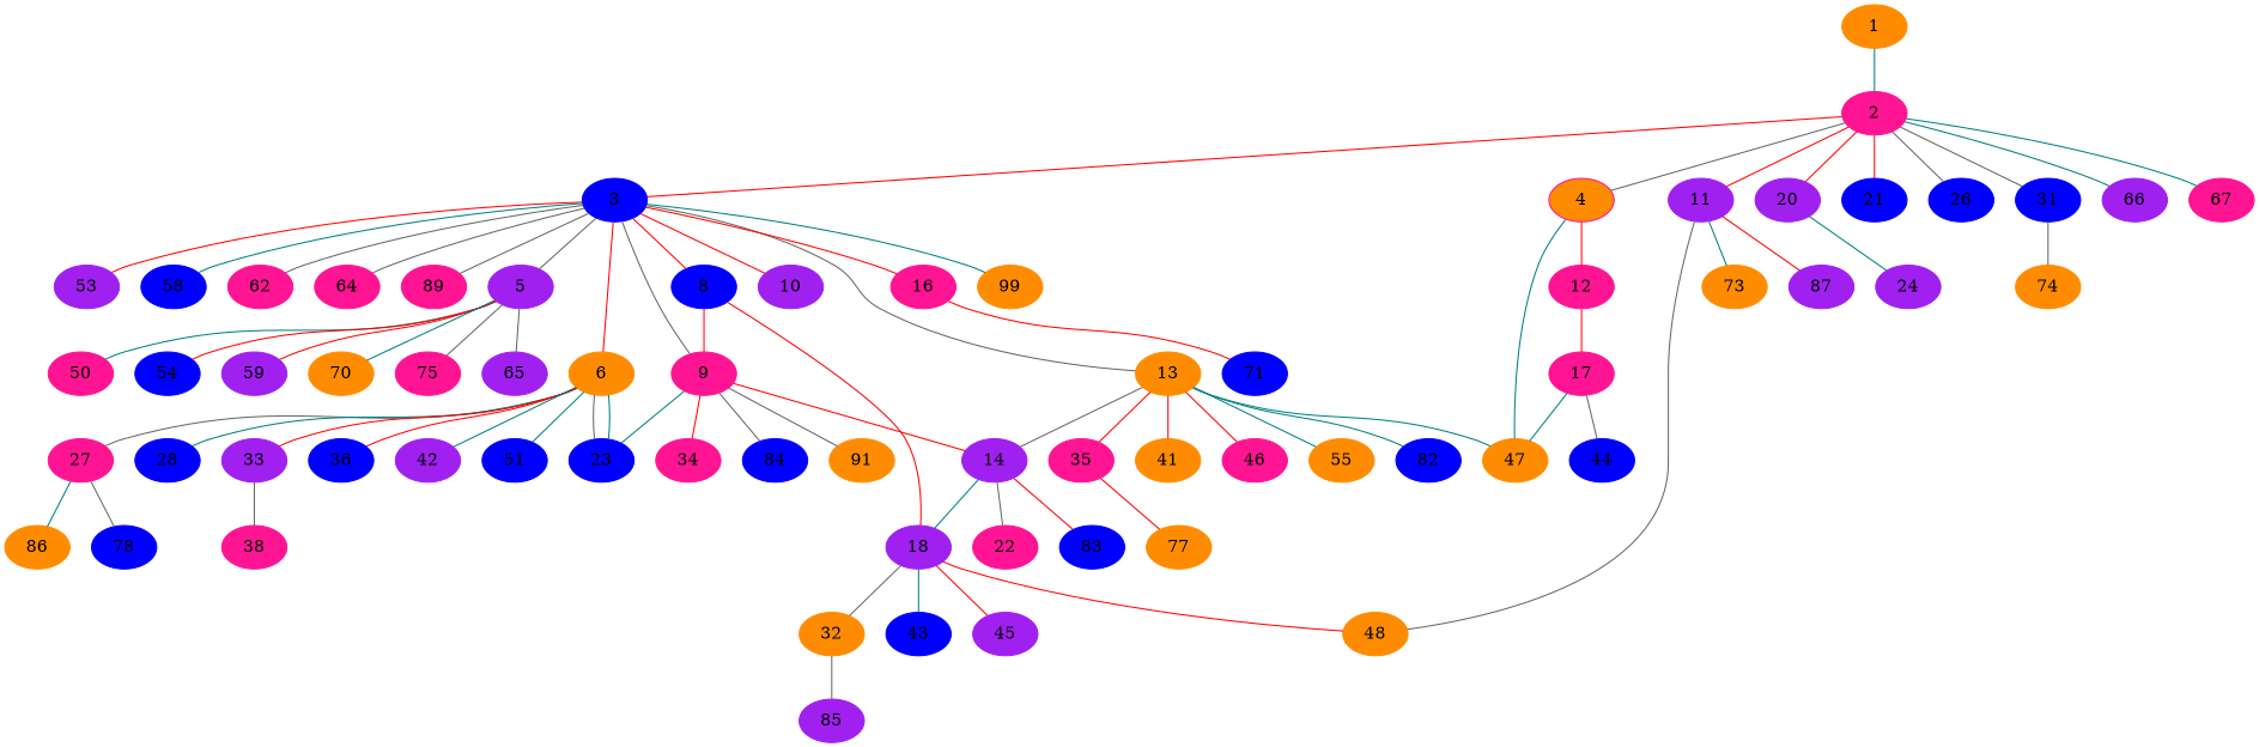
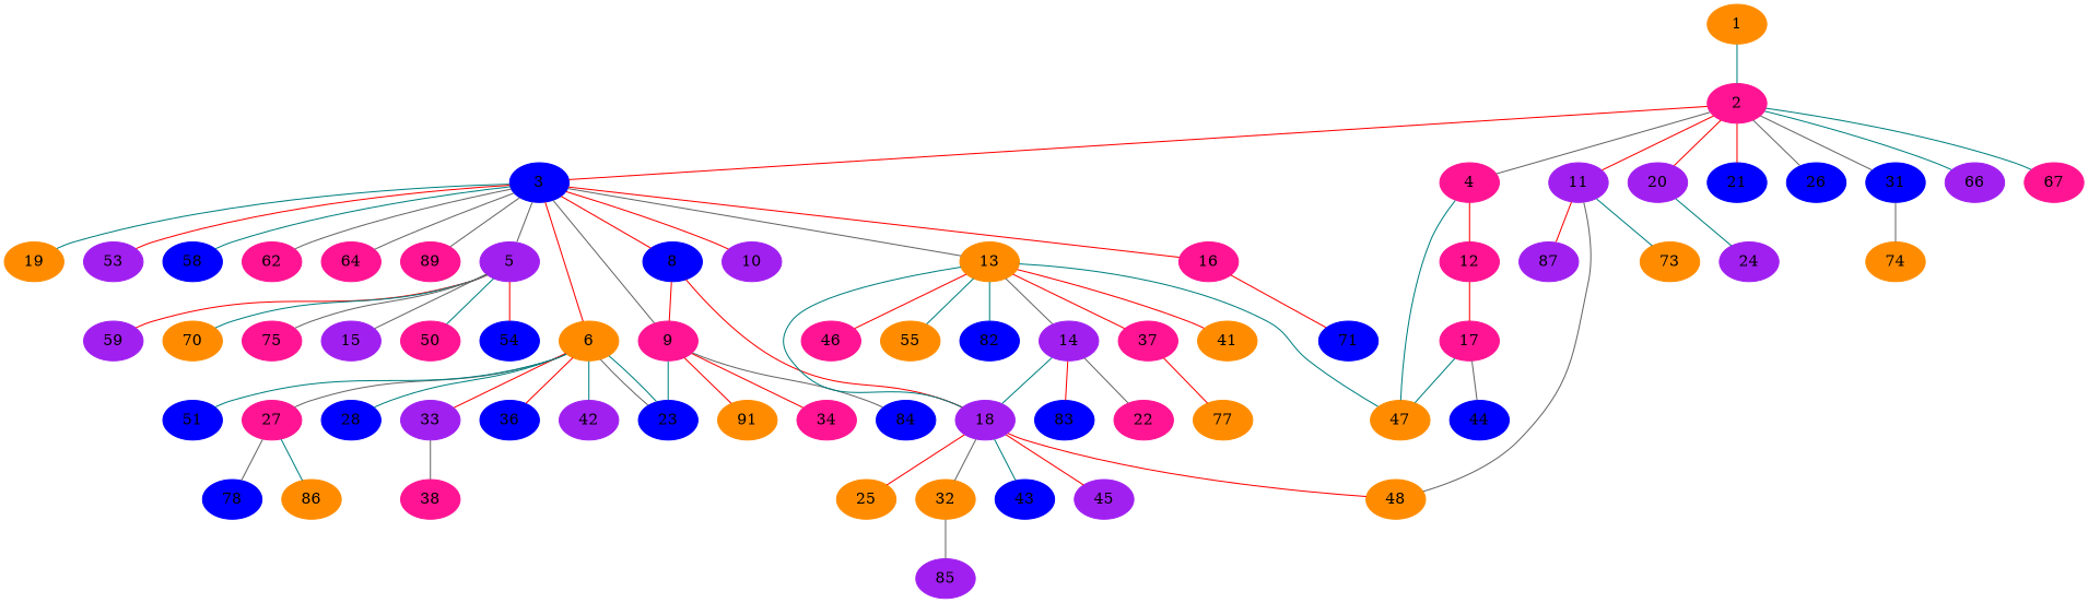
  graph {
    node [color=deeppink style=filled]
    edge [color=red]
    1 [color=darkorange super="+79"]
    2 [super="+61"]
    3 [color=blue super="+29"]
-   4 [super="+65" fillcolor=darkorange]
+   4 [super="+65"]
    11 [color=purple super="+60"]
    20 [color=purple]
    21 [color=blue]
    26 [color=blue]
    31 [color=blue]
    66 [color=purple]
    67
    5 [color=purple super="+81"]
    6 [color=darkorange super="+80"]
    8 [color=blue]
    9 [super="+35"]
    10 [color=purple]
    13 [color=darkorange super="+49"]
    16 [super="+40"]
-   19 [color=darkorange label=99]
+   19 [color=darkorange]
    53 [color=purple]
    58 [color=blue]
    62
    64
    89
    12 [super="+76"]
    47 [color=darkorange super="+88"]
    48 [color=darkorange super="+57"]
    73 [color=darkorange]
    87 [color=purple]
    24 [color=purple]
    74 [color=darkorange]
-   15 [color=purple label=65]
+   15 [color=purple]
    50
    54 [color=blue]
    59 [color=purple]
    70 [color=darkorange]
    75
    23 [color=blue super="+68"]
    27 [super="+39"]
    28 [color=blue]
    33 [color=purple]
    36 [color=blue]
    42 [color=purple super="+56"]
    51 [color=blue]
    18 [color=purple super="+52"]
    14 [color=purple super="+90"]
    34
    84 [color=blue]
    91 [color=darkorange]
-   37 [label=35]
+   37
    41 [color=darkorange]
    46
    55 [color=darkorange]
    82 [color=blue]
    71 [color=blue]
    17 [super="+30"]
    78 [color=blue]
    86 [color=darkorange]
    38
+   25 [color=darkorange]
    32 [color=darkorange super="+63"]
    43 [color=blue]
    45 [color=purple]
    22
    83 [color=blue]
    44 [color=blue super="+69"]
    77 [color=darkorange super="+92"]
    85 [color=purple]
    1 -- 2 [color=teal]
    2 -- 3
    2 -- 4 [color=gray40]
    2 -- 11
    2 -- 20
    2 -- 21
    2 -- 26 [color=gray40]
    2 -- 31 [color=gray40]
    2 -- 66 [color=teal]
    2 -- 67 [color=teal]
    3 -- 5 [color=gray40]
    3 -- 6
    3 -- 8
    3 -- 9 [color=gray40]
    3 -- 10
    3 -- 13 [color=gray40]
    3 -- 16
    3 -- 19 [color=teal]
    3 -- 53
    3 -- 58 [color=teal]
    3 -- 62 [color=gray40]
    3 -- 64 [color=gray40]
    3 -- 89 [color=gray40]
    4 -- 12
    4 -- 47 [color=teal]
    11 -- 48 [color=gray40]
    11 -- 73 [color=teal]
    11 -- 87
    20 -- 24 [color=teal]
    31 -- 74 [color=gray40]
    5 -- 15 [color=gray40]
    5 -- 50 [color=teal]
    5 -- 54
    5 -- 59
    5 -- 70 [color=teal]
    5 -- 75 [color=gray40]
    6 -- 23 [color=gray40]
    6 -- 23 [color=teal]
    6 -- 27 [color=gray40]
    6 -- 28 [color=teal]
    6 -- 33
    6 -- 36
    6 -- 42 [color=teal]
    6 -- 51 [color=teal]
    8 -- 9
    8 -- 18
    9 -- 23 [color=teal]
-   9 -- 14
    9 -- 34
    9 -- 84 [color=gray40]
-   9 -- 91 [color=gray40]
+   9 -- 91
    13 -- 47 [color=teal]
+   13 -- 18 [color=teal]
    13 -- 14 [color=gray40]
    13 -- 37
    13 -- 41
    13 -- 46
    13 -- 55 [color=teal]
    13 -- 82 [color=teal]
    16 -- 71
    12 -- 17
    27 -- 78 [color=gray40]
    27 -- 86 [color=teal]
    33 -- 38 [color=gray40]
    18 -- 48
+   18 -- 25
    18 -- 32 [color=gray40]
    18 -- 43 [color=teal]
    18 -- 45
    14 -- 18 [color=teal]
    14 -- 22 [color=gray40]
    14 -- 83
    37 -- 77
    17 -- 47 [color=teal]
    17 -- 44 [color=gray40]
    32 -- 85 [color=gray40]
  }
